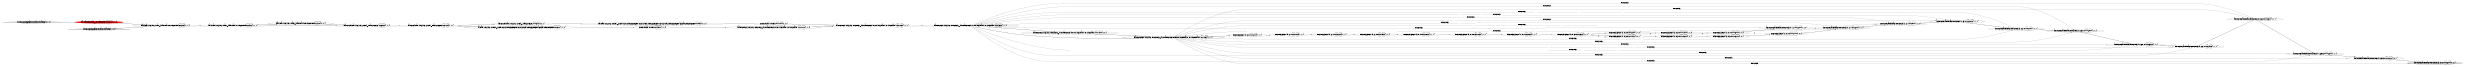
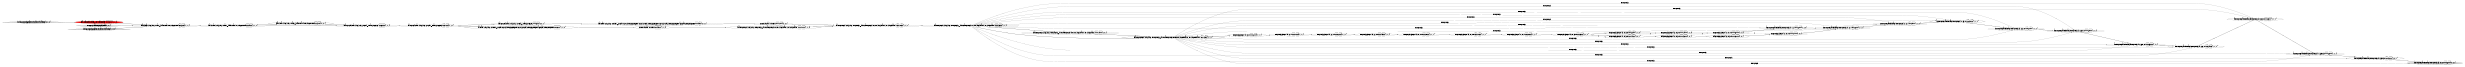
  digraph {
    rankdir=LR
    node [fillcolor=white shape=ellipse style=filled]
    edge [style=bold arrowhead=dot]
    n1 [label="assertOutputKeyValueTimestamp(testOutputTopic,\"k2\",\"A\",1)@@@29@@@['1', '1', '1']"]
    n2 [label="assertOutputKeyValueTimestamp(testOutputTopic,\"k1\",\"AA\",10)@@@30@@@['1', '1', '1']"]
    n3 [fillcolor=red label="final StreamsBuilder builder = new StreamsBuilder()@@@3@@@['0', '1', '0']"]
    n4 [label="final KStream<String,String> stream1 = builder.stream(\"one\",stringConsumed)@@@3@@@['1', '1', '1']"]
    n5 [label="testInputTopic3.pipeInput(\"k2\",\"B\",500L)@@@25@@@['0', '0', '1']"]
    n6 [label="testInputTopic3.pipeInput(\"k3\",\"B\",500L)@@@26@@@['0', '0', '1']"]
    n7 [label="testInputTopic.pipeInput(\"k2\",\"A\",1L)@@@17@@@['1', '1', '1']"]
    n8 [label="testInputTopic.pipeInput(\"k1\",\"A\",10L)@@@18@@@['1', '1', '1']"]
    n9 [label="final KTable<String,String> customers = grouped1.cogroup(STRING_AGGREGATOR).cogroup(grouped2,STRING_AGGREGATOR).cogroup(grouped3,STRING_AGGREGATOR).aggregate(STRING_INITIALIZER)@@@9@@@['0', '0', '1']"]
    n10 [label="customers.toStream().to(OUTPUT)@@@10@@@['0', '0', '1']"]
    n11 [label="final KStream<String,String> stream3 = builder.stream(\"three\",stringConsumed)@@@5@@@['0', '0', '1']"]
    n12 [label="final KGroupedStream<String,String> grouped1 = stream1.groupByKey()@@@6@@@['1', '1', '1']"]
    n13 [label="assertOutputKeyValueTimestamp(testOutputTopic,\"k1\",\"AAB\",10)@@@34@@@['1', '1', '1']"]
    n14 [label="assertOutputKeyValueTimestamp(testOutputTopic,\"k2\",\"AA\",500)@@@35@@@['1', '1', '1']"]
    n15 [label="assertOutputKeyValueTimestamp(testOutputTopic,\"k1\",\"A\",0)@@@26@@@['1', '1', '0']"]
    n16 [label="assertOutputKeyValueTimestamp(testOutputTopic,\"k1\",\"A\",0)@@@28@@@['1', '1', '1']"]
    n17 [label="testInputTopic2.pipeInput(\"k3\",\"B\",500L)@@@24@@@['1', '1', '0']"]
    n18 [label="testInputTopic2.pipeInput(\"k2\",\"B\",100L)@@@25@@@['1', '1', '0']"]
    n19 [label="final KTable<String,String> customers = grouped1.cogroup(STRING_AGGREGATOR).cogroup(grouped2,STRING_AGGREGATOR).aggregate(STRING_INITIALIZER)@@@8@@@['1', '1', '0']"]
    n20 [label="customers.toStream().to(OUTPUT)@@@9@@@['1', '1', '0']"]
    n21 [label="testInputTopic.pipeInput(\"k2\",\"A\",100L)@@@19@@@['1', '1', '1']"]
    n22 [label="final TestInputTopic<String,String> testInputTopic = driver.createInputTopic(\"one\",new StringSerializer(),new StringSerializer())@@@11@@@['1', '1', '0']"]
    n23 [label="final TestInputTopic<String,String> testInputTopic = driver.createInputTopic(\"one\",new StringSerializer(),new StringSerializer())@@@12@@@['1', '1', '1']"]
    n24 [label="testInputTopic2.pipeInput(\"k2\",\"B\",200L)@@@21@@@['1', '1', '1']"]
    n25 [label="testInputTopic2.pipeInput(\"k1\",\"B\",1L)@@@22@@@['1', '1', '1']"]
    n26 [label="final KGroupedStream<String,String> grouped3 = stream3.groupByKey()@@@8@@@['0', '0', '1']"]
    n27 [label="assertOutputKeyValueTimestamp(testOutputTopic,\"k1\",\"AABB\",500)@@@36@@@['1', '1', '1']"]
    n28 [label="assertOutputKeyValueTimestamp(testOutputTopic,\"k2\",\"AAB\",500)@@@37@@@['0', '0', '1']"]
    n29 [label="testInputTopic3.pipeInput(\"k1\",\"B\",500L)@@@24@@@['0', '0', '1']"]
    n30 [label="testInputTopic3.pipeInput(\"k2\",\"B\",100L)@@@27@@@['0', '0', '1']"]
    n31 [label="final KStream<String,String> stream2 = builder.stream(\"two\",stringConsumed)@@@4@@@['1', '1', '1']"]
    n32 [label="final TestOutputTopic<String,String> testOutputTopic = driver.createOutputTopic(OUTPUT,new StringDeserializer(),new StringDeserializer())@@@15@@@['1', '1', '1']"]
    n33 [label="assertOutputKeyValueTimestamp(testOutputTopic,\"k2\",\"AA\",100)@@@31@@@['1', '1', '1']"]
    n34 [label="assertOutputKeyValueTimestamp(testOutputTopic,\"k2\",\"AAB\",100)@@@32@@@['1', '1', '1']"]
    n35 [fillcolor=lightgray label="assertOutputKeyValueTimestamp(testOutputTopic,\"k3\",\"B\",500)@@@38@@@['0', '0', '1']"]
    n36 [label="assertOutputKeyValueTimestamp(testOutputTopic,\"k2\",\"AABB\",200)@@@33@@@['1', '1', '1']"]
    n37 [label="testInputTopic.pipeInput(\"k1\",\"A\",0L)@@@16@@@['1', '1', '1']"]
    n38 [label="testInputTopic2.pipeInput(\"k2\",\"B\",100L)@@@20@@@['1', '1', '1']"]
    n39 [label="final KGroupedStream<String,String> grouped2 = stream2.groupByKey()@@@7@@@['1', '1', '1']"]
+   n40 [fillcolor=lightgray label="testCogroupWithThreeGroupedStreams['0', '0', '1']" shape=diamond]
    n41 [label="testInputTopic2.pipeInput(\"k2\",\"B\",500L)@@@23@@@['1', '1', '1']"]
    n42 [label="testInputTopic2.pipeInput(\"k2\",\"B\",500L)@@@23@@@['1', '1', '0']"]
    n43 [fillcolor=lightgray label="shouldCogroupAndAggregateTwoKStreamsWithSharedKeys['1', '0', '0']" shape=diamond]
    n44 [label="final TestInputTopic<String,String> testInputTopic2 = driver.createInputTopic(\"two\",new StringSerializer(),new StringSerializer())@@@13@@@['1', '1', '1']"]
    n45 [fillcolor=lightgray label="shouldCogroupAndAggregateTwoKStreamsWithSharedKeys['0', '1', '0']" shape=diamond]
    n46 [label="final TestInputTopic<String,String> testInputTopic3 = driver.createInputTopic(\"three\",new StringSerializer(),new StringSerializer())@@@14@@@['0', '0', '1']"]
    n1 -> n2 [arrowhead=onormal]
    n2 -> n33 [arrowhead=onormal]
    n3 -> n4 [arrowhead=onormal]
    n4 -> n31
    n5 -> n6 [arrowhead=onormal]
    n6 -> n30
    n7 -> n8
    n8 -> n21
    n9 -> n10 [arrowhead=onormal]
    n10 -> n23
    n11 -> n12
    n12 -> n39 [arrowhead=onormal]
    n13 -> n14 [arrowhead=onormal]
    n14 -> n27
    n15 -> n16
    n16 -> n1 [arrowhead=onormal]
    n17 -> n6 [label=0 style=dashed]
    n17 -> n18
    n18 -> n15
    n18 -> n30 [label=0 style=dashed arrowhead=onormal]
    n19 -> n20 [arrowhead=onormal]
    n20 -> n22
    n21 -> n38
    n22 -> n23
    n23 -> n44
    n24 -> n25
    n25 -> n41 [arrowhead=onormal]
    n26 -> n9
    n27 -> n28 [arrowhead=onormal]
    n28 -> n35 [arrowhead=onormal]
    n29 -> n5
    n30 -> n16
    n31 -> n11
    n31 -> n12
    n32 -> n1 [label=testOutputTopic style=solid]
    n32 -> n2 [label=testOutputTopic style=solid]
    n32 -> n13 [label=testOutputTopic style=solid arrowhead=onormal]
    n32 -> n14 [label=testOutputTopic style=solid]
    n32 -> n16 [label=testOutputTopic style=solid arrowhead=onormal]
    n32 -> n27 [label=testOutputTopic style=solid arrowhead=onormal]
    n32 -> n28 [label=testOutputTopic style=solid]
    n32 -> n33 [label=testOutputTopic style=solid]
    n32 -> n34 [label=testOutputTopic style=solid]
    n32 -> n35 [label=testOutputTopic style=solid]
    n32 -> n36 [label=testOutputTopic style=solid]
    n32 -> n37
    n33 -> n34 [arrowhead=onormal]
    n34 -> n36 [arrowhead=onormal]
    n36 -> n13
    n37 -> n7
    n38 -> n24 [arrowhead=onormal]
    n39 -> n19 [arrowhead=onormal]
    n39 -> n26 [arrowhead=onormal]
+   n40 -> n4
    n41 -> n29 [arrowhead=onormal]
    n41 -> n29 [label=0 style=dashed]
    n41 -> n42 [arrowhead=onormal]
    n42 -> n5 [label=0 style=dashed]
    n42 -> n17
    n43 -> n4 [arrowhead=onormal]
    n44 -> n1 [label=testOutputTopic style=solid arrowhead=onormal]
    n44 -> n2 [label=testOutputTopic style=solid]
    n44 -> n13 [label=testOutputTopic style=solid]
    n44 -> n14 [label=testOutputTopic style=solid]
    n44 -> n15 [label=testOutputTopic style=solid arrowhead=onormal]
    n44 -> n16 [label=testOutputTopic style=solid]
    n44 -> n27 [label=testOutputTopic style=solid]
    n44 -> n32 [arrowhead=onormal]
    n44 -> n33 [label=testOutputTopic style=solid arrowhead=onormal]
    n44 -> n34 [label=testOutputTopic style=solid]
    n44 -> n36 [label=testOutputTopic style=solid arrowhead=onormal]
    n44 -> n46
    n45 -> n3 [arrowhead=onormal]
    n46 -> n32 [arrowhead=onormal]
  }
